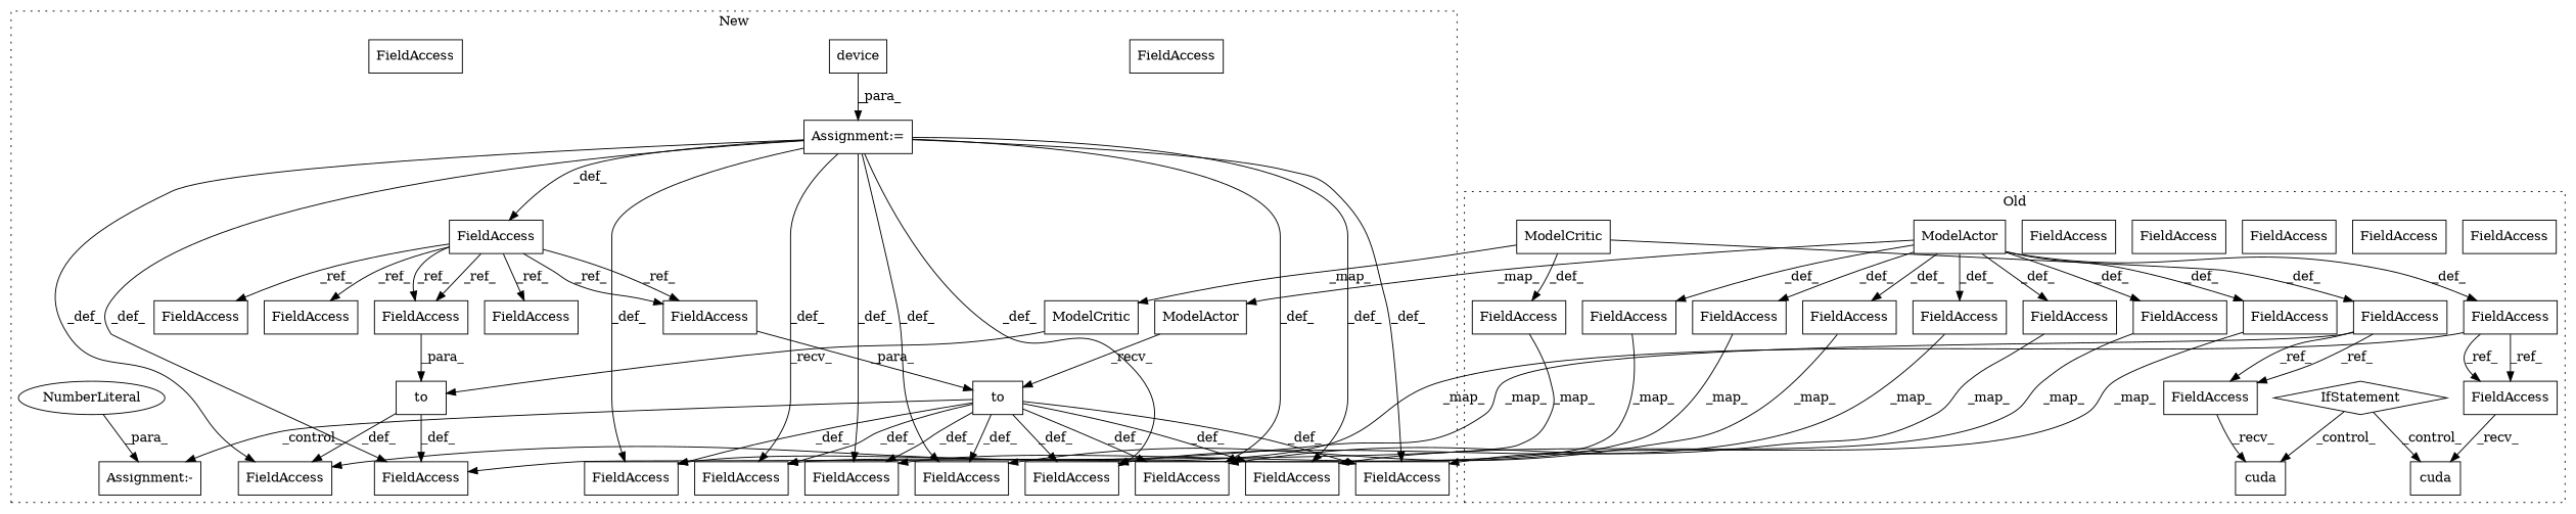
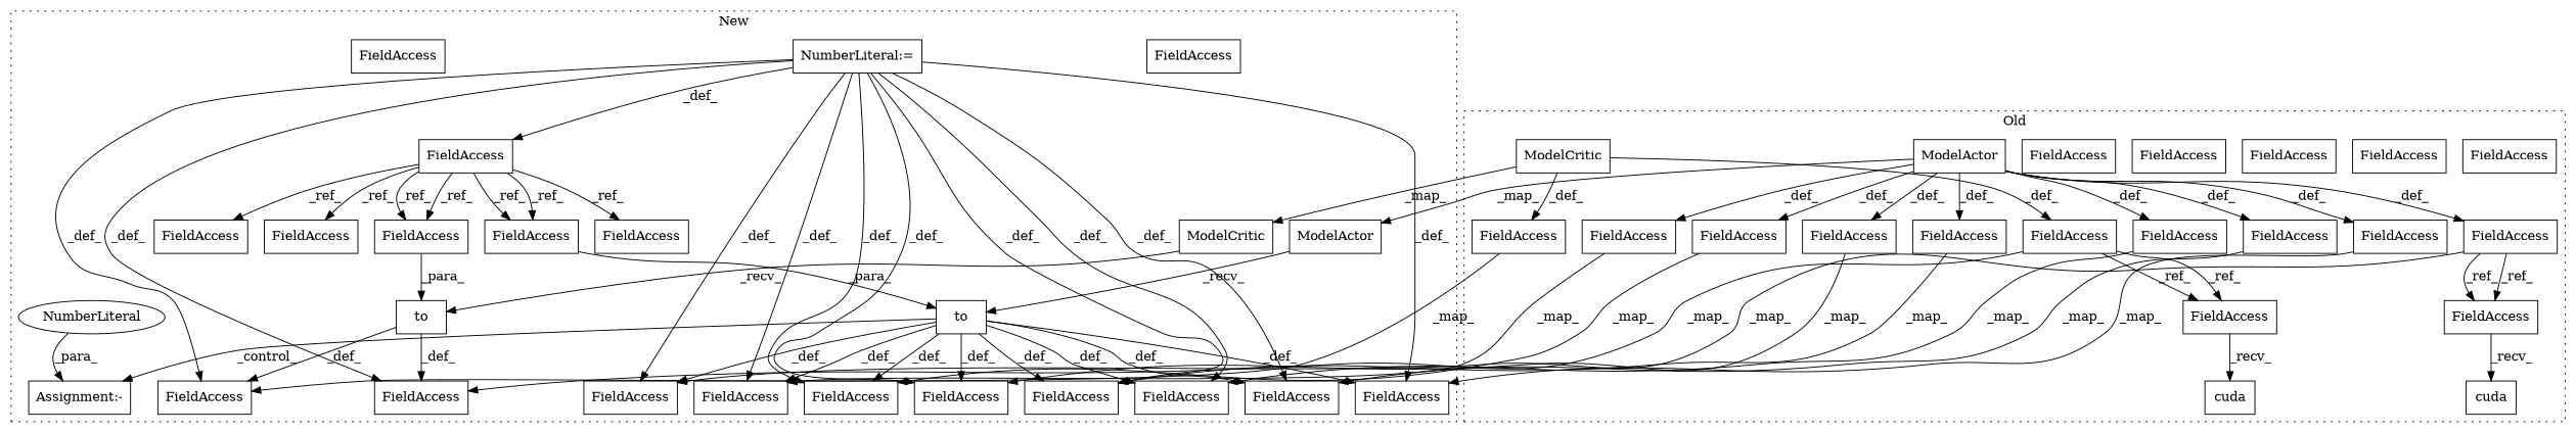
  digraph {
    node [a=22 l=6 s=2543 shape=box]
-   n1 [a=25 l="4,2" label=IfStatement s="2518,2531" shape=diamond]
    n2 [a=32 label=cuda s=2551]
    n3 [l=7 label=FieldAccess]
    n4 [l=7 label=FieldAccess s=2351]
    n5 [l=4 label=FieldAccess s=2721]
    n6 [l=4 label=FieldAccess s=3792]
    n7 [l=4 label=FieldAccess s=4851]
    n8 [a=32 label=cuda s=2575]
    n9 [l=7 label=FieldAccess s=2567]
    n10 [l=7 label=FieldAccess s=2449]
    n11 [a=32 l="11,1" label=ModelActor s="2365,2440"]
    n12 [a=32 l="12,1" label=ModelCritic s="2463,2509"]
    n13 [l=7 label=FieldAccess s=2893]
    n14 [l=14 label=FieldAccess s=5645]
    n15 [label=FieldAccess s=5763]
    n16 [l=13 label=FieldAccess s=5589]
    n17 [l=10 label=FieldAccess s=5150]
    n18 [l=7 label=FieldAccess s=2830]
    n19 [l=5 label=FieldAccess s=4419]
    n20 [l=5 label=FieldAccess s=2692]
    n21 [l=7 label=FieldAccess]
    n22 [l=7 label=FieldAccess s=2567]
    n23 [a=32 l="3,1" label=to s="2505,2514"]
    n24 [label=FieldAccess s=2508]
    n25 [l=7 label=FieldAccess s=2414]
    n26 [label=FieldAccess s=2086]
    n27 [label=FieldAccess s=2727]
    n28 [label=FieldAccess s=4851]
-   n29 [a=7 l=1 label="Assignment:=" s=2092]
-   n30 [a=32 l="7,1" label=device s="2099,2132"]
+   n29 [a=7 l=1 label="NumberLiteral:=" s=2092]
    n31 [label=FieldAccess s=2588]
    n32 [label=FieldAccess s=3795]
    n33 [a=32 l="3,1" label=to s="2585,2594"]
    n34 [l=7 label=FieldAccess s=2523]
    n35 [a=38 l=1 label="Assignment:-" s=5029]
    n36 [a=34 l=1 label=NumberLiteral s=5030 shape=ellipse]
    n37 [a=32 l="11,1" label=ModelActor s="2428,2503"]
    n38 [a=32 l="12,1" label=ModelCritic s="2537,2583"]
    n39 [l=7 label=FieldAccess s=2896]
    n40 [l=14 label=FieldAccess s=5654]
    n41 [label=FieldAccess s=5772]
    n42 [l=13 label=FieldAccess s=5598]
    n43 [l=10 label=FieldAccess s=5159]
    n44 [l=7 label=FieldAccess s=2833]
    n45 [l=5 label=FieldAccess s=4419]
    n46 [l=5 label=FieldAccess s=2698]
    n47 [label=FieldAccess s=2588]
    n48 [label=FieldAccess s=2508]
    subgraph cluster_1 {
      label=Old
      style=dotted
-     n1
      n2
      n3
      n4
      n5
      n6
      n7
      n8
      n9
      n10
      n11
      n12
      n13
      n14
      n15
      n16
      n17
      n18
      n19
      n20
      n21
      n22
    }
    subgraph cluster_2 {
      label=New
      style=dotted
      n23
      n24
      n25
      n26
      n27
      n28
      n29
-     n30
      n31
      n32
      n33
      n34
      n35
      n36
      n37
      n38
      n39
      n40
      n41
      n42
      n43
      n44
      n45
      n46
      n47
      n48
    }
-   n1 -> n2 [label=_control_]
-   n1 -> n8 [label=_control_]
    n4 -> n21 [label=_ref_]
    n4 -> n21 [label=_ref_]
    n4 -> n25 [label=_map_]
    n10 -> n22 [label=_ref_]
    n10 -> n22 [label=_ref_]
    n10 -> n34 [label=_map_]
    n11 -> n4 [label=_def_]
    n11 -> n14 [label=_def_]
    n11 -> n15 [label=_def_]
    n11 -> n16 [label=_def_]
    n11 -> n17 [label=_def_]
    n11 -> n18 [label=_def_]
    n11 -> n19 [label=_def_]
    n11 -> n20 [label=_def_]
    n11 -> n37 [label=_map_]
    n12 -> n10 [label=_def_]
    n12 -> n13 [label=_def_]
    n12 -> n38 [label=_map_]
    n13 -> n39 [label=_map_]
    n14 -> n40 [label=_map_]
    n15 -> n41 [label=_map_]
    n16 -> n42 [label=_map_]
    n17 -> n43 [label=_map_]
    n18 -> n44 [label=_map_]
    n19 -> n45 [label=_map_]
    n20 -> n46 [label=_map_]
    n21 -> n2 [label=_recv_]
    n22 -> n8 [label=_recv_]
    n23 -> n25 [label=_def_]
    n23 -> n35 [label=_control_]
    n23 -> n40 [label=_def_]
    n23 -> n41 [label=_def_]
    n23 -> n42 [label=_def_]
    n23 -> n43 [label=_def_]
    n23 -> n44 [label=_def_]
    n23 -> n45 [label=_def_]
    n23 -> n46 [label=_def_]
    n26 -> n27 [label=_ref_]
    n26 -> n28 [label=_ref_]
    n26 -> n32 [label=_ref_]
    n26 -> n47 [label=_ref_]
    n26 -> n47 [label=_ref_]
    n26 -> n48 [label=_ref_]
    n26 -> n48 [label=_ref_]
    n29 -> n25 [label=_def_]
    n29 -> n26 [label=_def_]
    n29 -> n34 [label=_def_]
    n29 -> n39 [label=_def_]
    n29 -> n40 [label=_def_]
    n29 -> n41 [label=_def_]
    n29 -> n42 [label=_def_]
    n29 -> n43 [label=_def_]
    n29 -> n44 [label=_def_]
    n29 -> n45 [label=_def_]
    n29 -> n46 [label=_def_]
-   n30 -> n29 [label=_para_]
    n33 -> n34 [label=_def_]
    n33 -> n39 [label=_def_]
    n36 -> n35 [label=_para_]
    n37 -> n23 [label=_recv_]
    n38 -> n33 [label=_recv_]
    n47 -> n33 [label=_para_]
    n48 -> n23 [label=_para_]
  }
